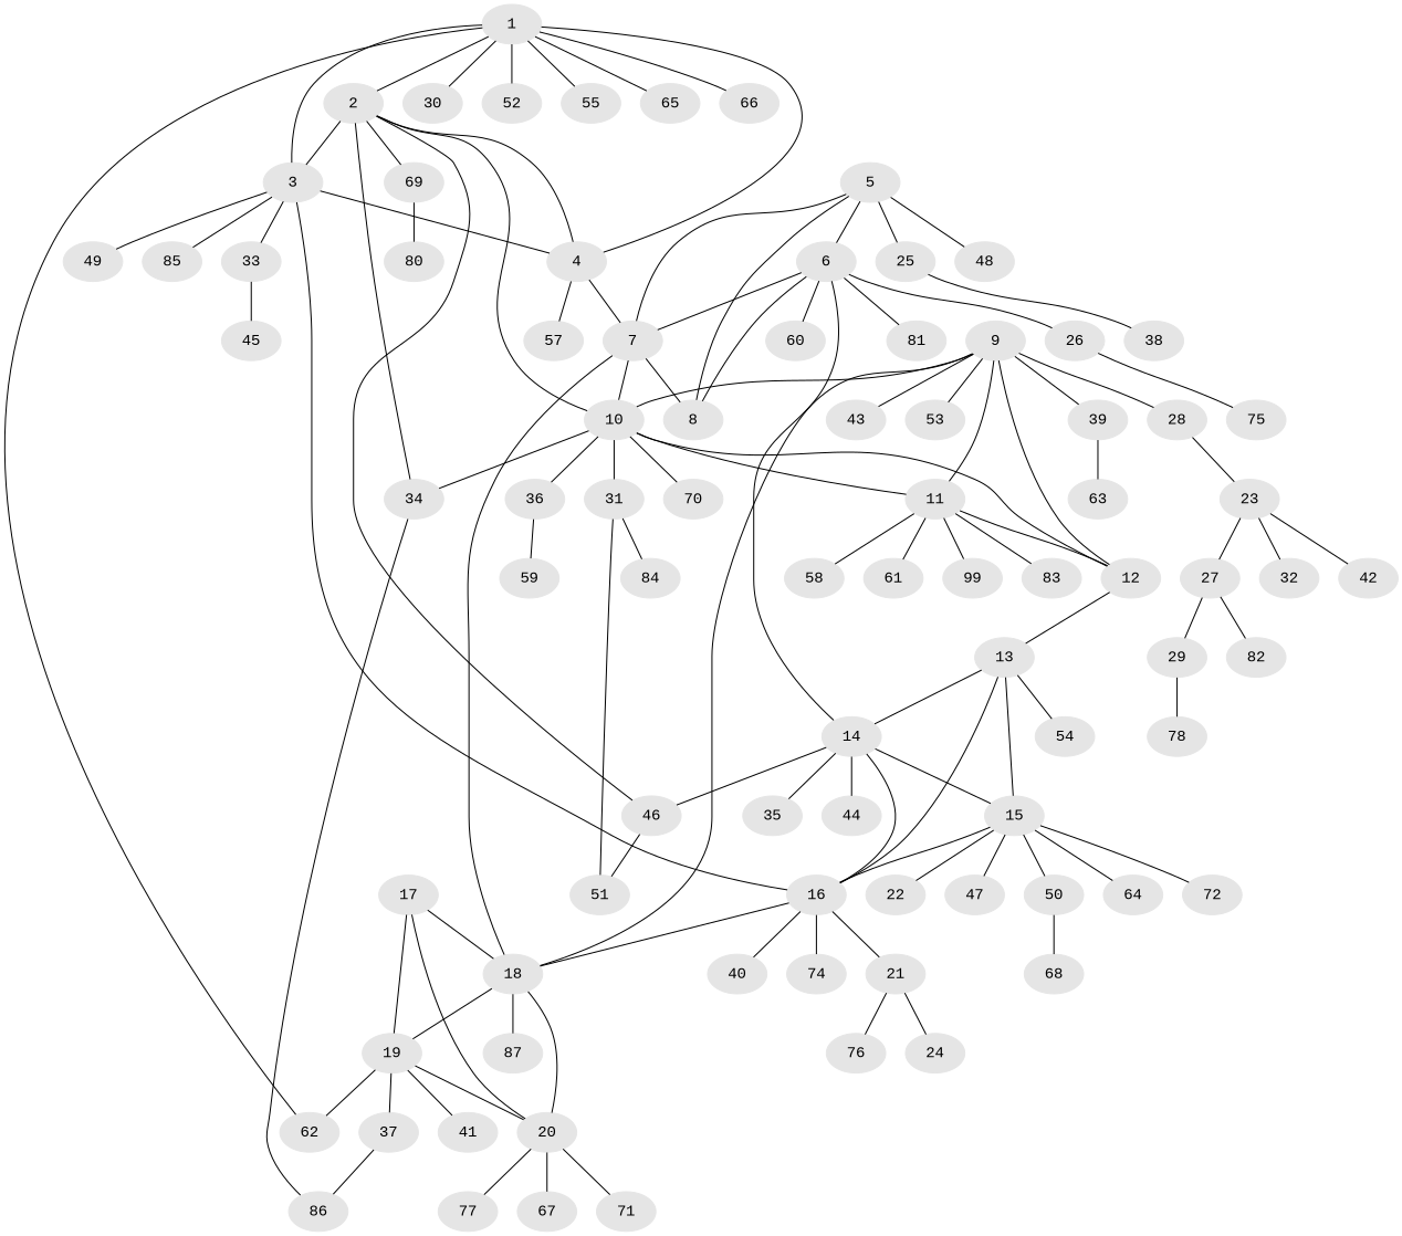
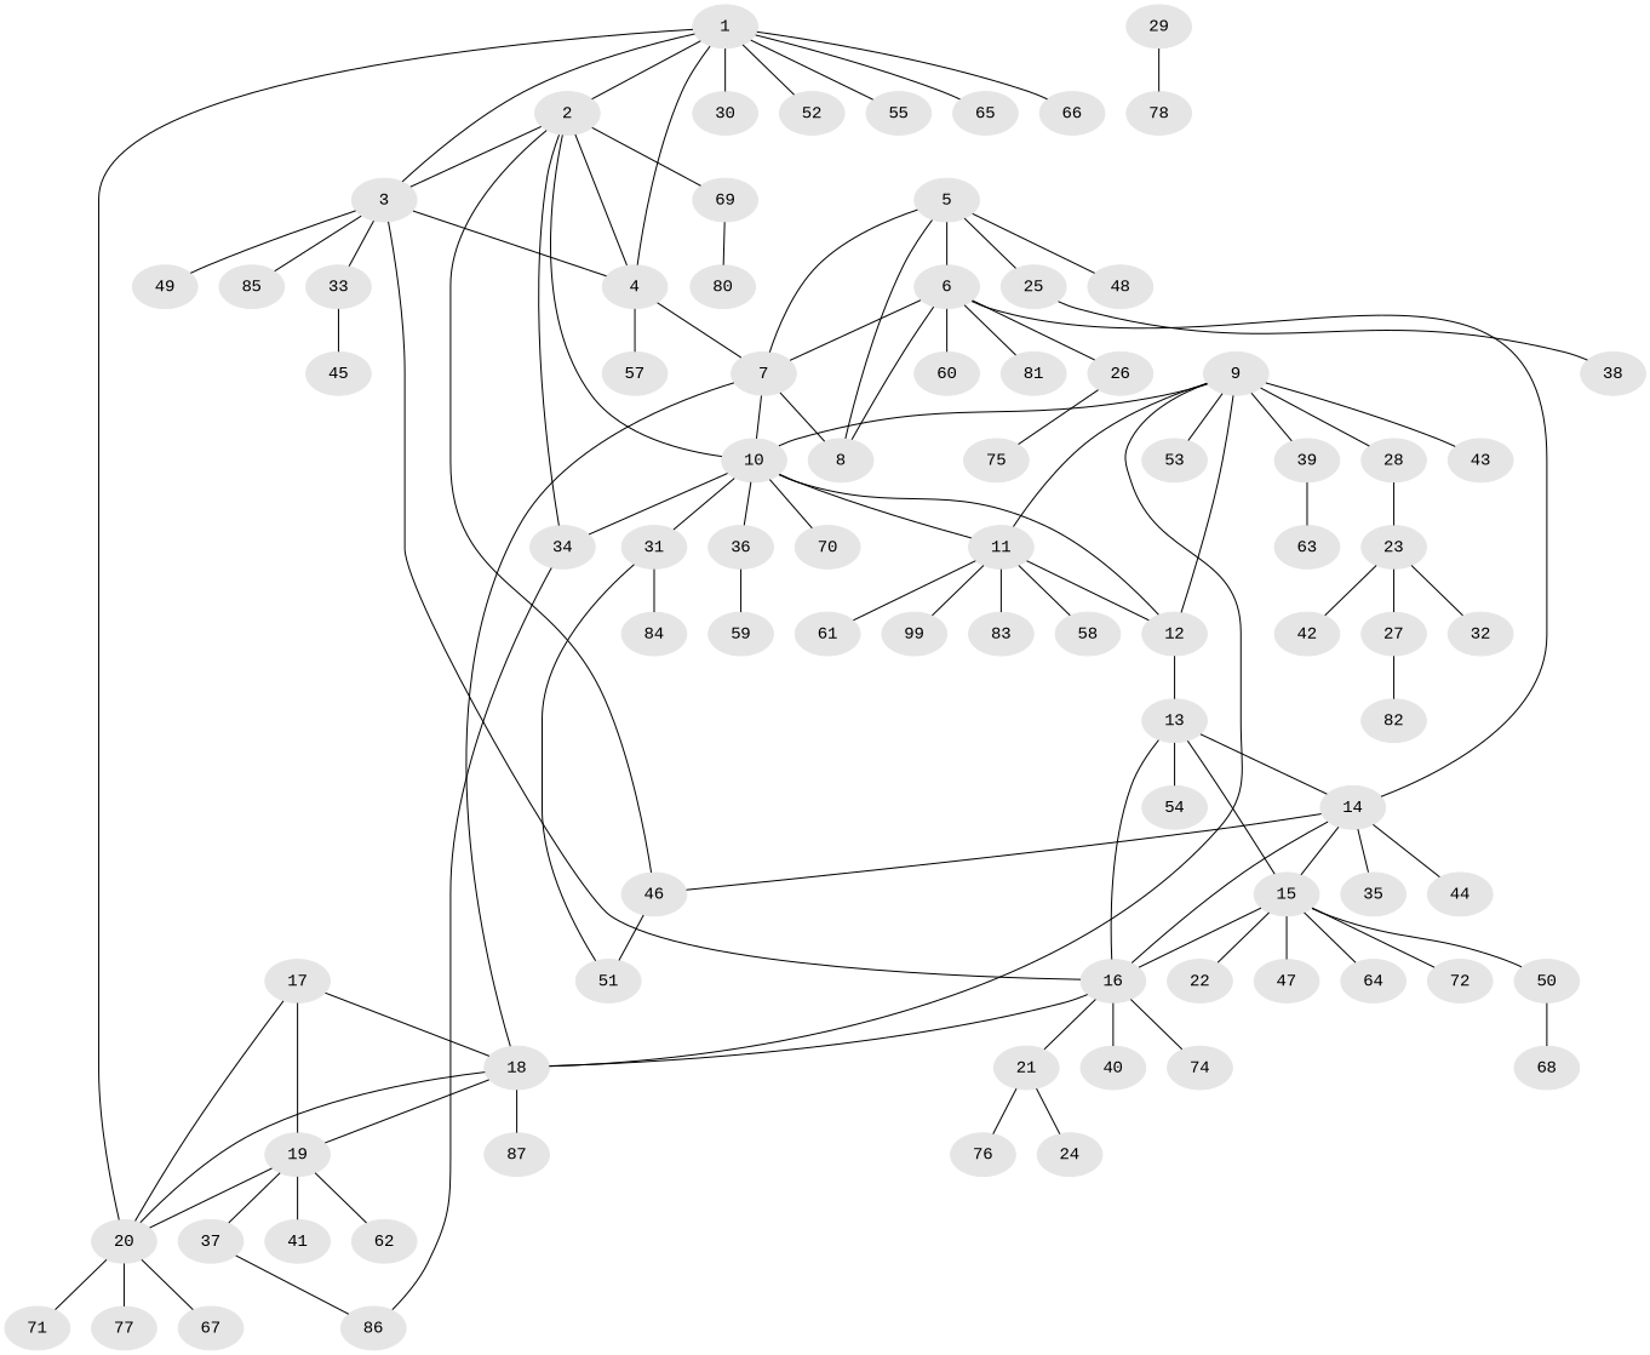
  graph {
    fontname="Liberation Mono"
    node [color=gray90 fontname="Liberation Mono" style=filled]
    edge [fontname="Liberation Mono"]
    1
    2
    3
    4
    20
    30
    52
    55
    65
    66
    10
    34
    46
    69
    16
    33
    49
    85
    7
    57
    67
    71
    77
    11
    12
    31
    36
    70
    86
    51
    80
    18
    21
    40
    74
    45
    8
    5
    6
    25
    48
    14
    26
    60
    81
    38
    15
    35
    44
    75
    19
    87
    9
    28
    39
    43
    53
    58
    61
    n60 [label=99]
    83
    13
    23
    27
    32
    42
    63
    84
    59
    54
    22
    47
    50
    64
    72
    68
    24
    76
    17
    37
    41
    62
    29
    82
    78
    1 -- 2
    1 -- 3
    1 -- 4
-   1 -- 62
+   1 -- 20
    1 -- 30
    1 -- 52
    1 -- 55
    1 -- 65
    1 -- 66
    2 -- 3
    2 -- 4
    2 -- 10
    2 -- 34
    2 -- 46
    2 -- 69
    3 -- 4
    3 -- 16
    3 -- 33
    3 -- 49
    3 -- 85
    4 -- 7
    4 -- 57
    20 -- 67
    20 -- 71
    20 -- 77
    10 -- 34
    10 -- 11
    10 -- 12
    10 -- 31
    10 -- 36
    10 -- 70
    34 -- 86
    46 -- 51
    69 -- 80
    16 -- 18
    16 -- 21
    16 -- 40
    16 -- 74
    33 -- 45
    7 -- 10
    7 -- 18
    7 -- 8
    11 -- 12
    11 -- 58
    11 -- 61
    11 -- n60
    11 -- 83
    12 -- 13
    31 -- 51
    31 -- 84
    36 -- 59
    18 -- 20
    18 -- 19
    18 -- 87
    21 -- 24
    21 -- 76
    5 -- 7
    5 -- 8
    5 -- 6
    5 -- 25
    5 -- 48
    6 -- 7
    6 -- 8
    6 -- 14
    6 -- 26
    6 -- 60
    6 -- 81
    25 -- 38
    14 -- 46
    14 -- 16
    14 -- 15
    14 -- 35
    14 -- 44
    26 -- 75
    15 -- 16
    15 -- 22
    15 -- 47
    15 -- 50
    15 -- 64
    15 -- 72
    19 -- 20
    19 -- 37
    19 -- 41
    19 -- 62
    9 -- 10
    9 -- 11
    9 -- 12
    9 -- 18
    9 -- 28
    9 -- 39
    9 -- 43
    9 -- 53
    28 -- 23
    39 -- 63
    13 -- 16
    13 -- 14
    13 -- 15
    13 -- 54
    23 -- 27
    23 -- 32
    23 -- 42
-   27 -- 29
    27 -- 82
    50 -- 68
    17 -- 20
    17 -- 18
    17 -- 19
    37 -- 86
    29 -- 78
  }
